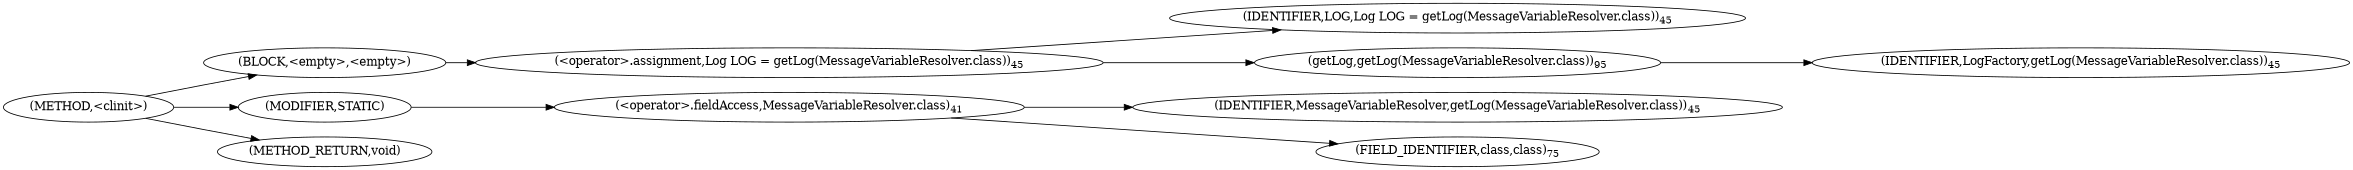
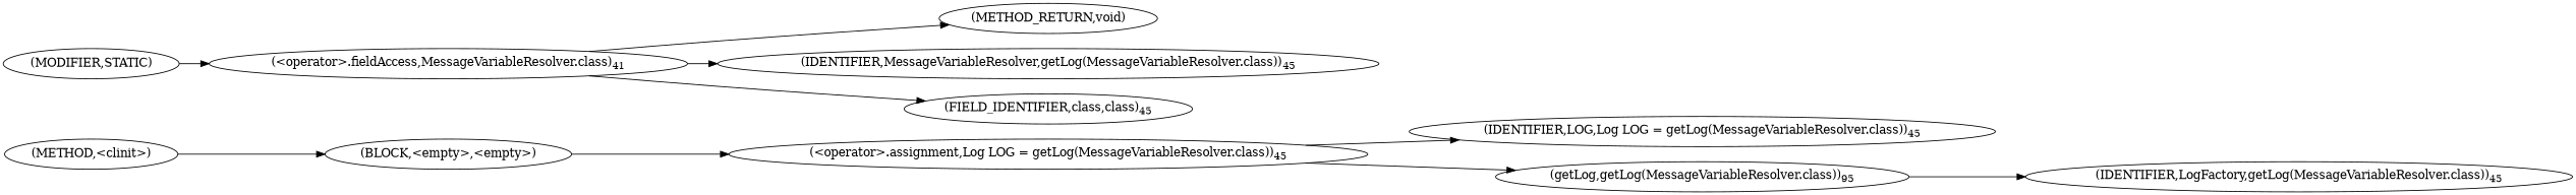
  digraph {
    rankdir=LR
    n1 [label=<(METHOD,&lt;clinit&gt;)>]
    n2 [label=<(BLOCK,&lt;empty&gt;,&lt;empty&gt;)>]
    n3 [label=<(MODIFIER,STATIC)>]
    n4 [label=<(METHOD_RETURN,void)>]
    n5 [label=<(&lt;operator&gt;.assignment,Log LOG = getLog(MessageVariableResolver.class))<SUB>45</SUB>>]
    n6 [label=<(&lt;operator&gt;.fieldAccess,MessageVariableResolver.class)<SUB>41</SUB>>]
    n7 [label=<(IDENTIFIER,LOG,Log LOG = getLog(MessageVariableResolver.class))<SUB>45</SUB>>]
    n8 [label=<(getLog,getLog(MessageVariableResolver.class))<SUB>95</SUB>>]
    n9 [label=<(IDENTIFIER,LogFactory,getLog(MessageVariableResolver.class))<SUB>45</SUB>>]
    n10 [label=<(IDENTIFIER,MessageVariableResolver,getLog(MessageVariableResolver.class))<SUB>45</SUB>>]
-   n11 [label=<(FIELD_IDENTIFIER,class,class)<SUB>75</SUB>>]
+   n11 [label=<(FIELD_IDENTIFIER,class,class)<SUB>45</SUB>>]
    n1 -> n2
-   n1 -> n3
-   n1 -> n4
+   n6 -> n4
    n2 -> n5
    n3 -> n6
    n5 -> n7
    n5 -> n8
    n6 -> n10
    n6 -> n11
    n8 -> n9
  }
